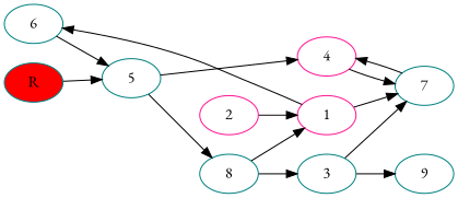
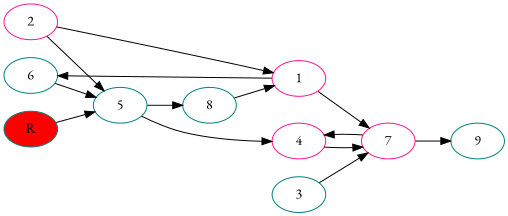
  digraph {
    fontname="EB Garamond"
    rankdir=LR
    node [color=teal fontname="EB Garamond"]
    edge [fontname="EB Garamond"]
    6
    1 [color=deeppink]
-   7
+   7 [color=deeppink]
    5
    4 [color=deeppink]
    2 [color=deeppink]
    8
    3
    9
    R [fillcolor="#ff0000" style=filled]
    6 -> 5
    1 -> 6
    1 -> 7
    7 -> 4
    5 -> 4
    5 -> 8
    4 -> 7
    2 -> 1
+   2 -> 5
    8 -> 1
-   8 -> 3
    3 -> 7
-   3 -> 9
+   7 -> 9
    R -> 5
  }
